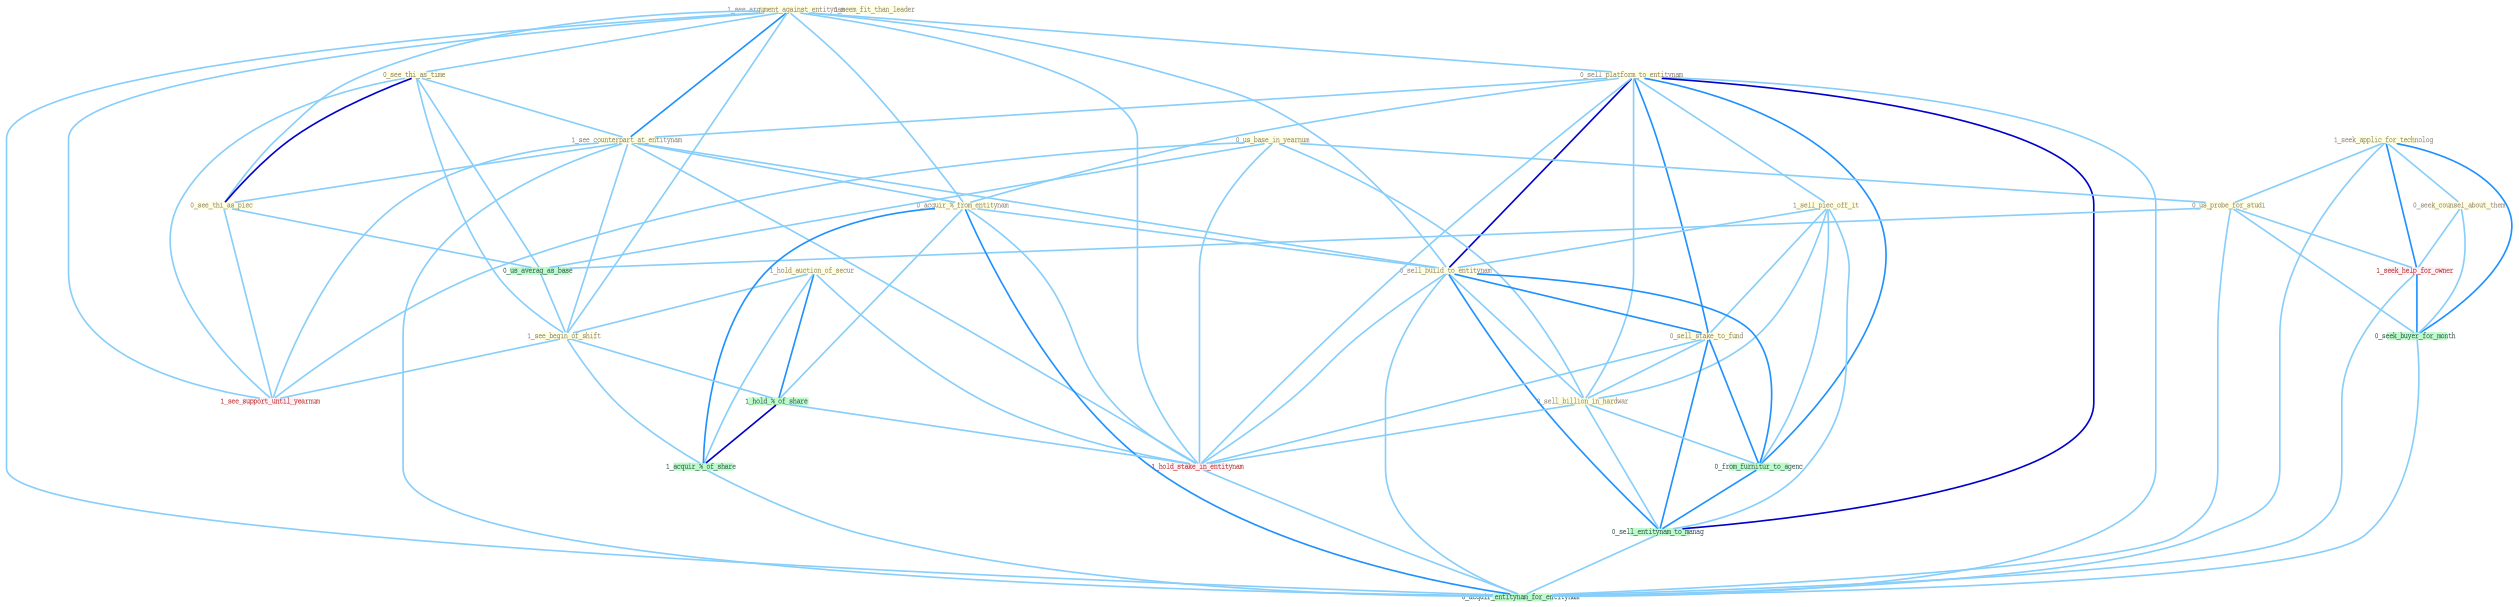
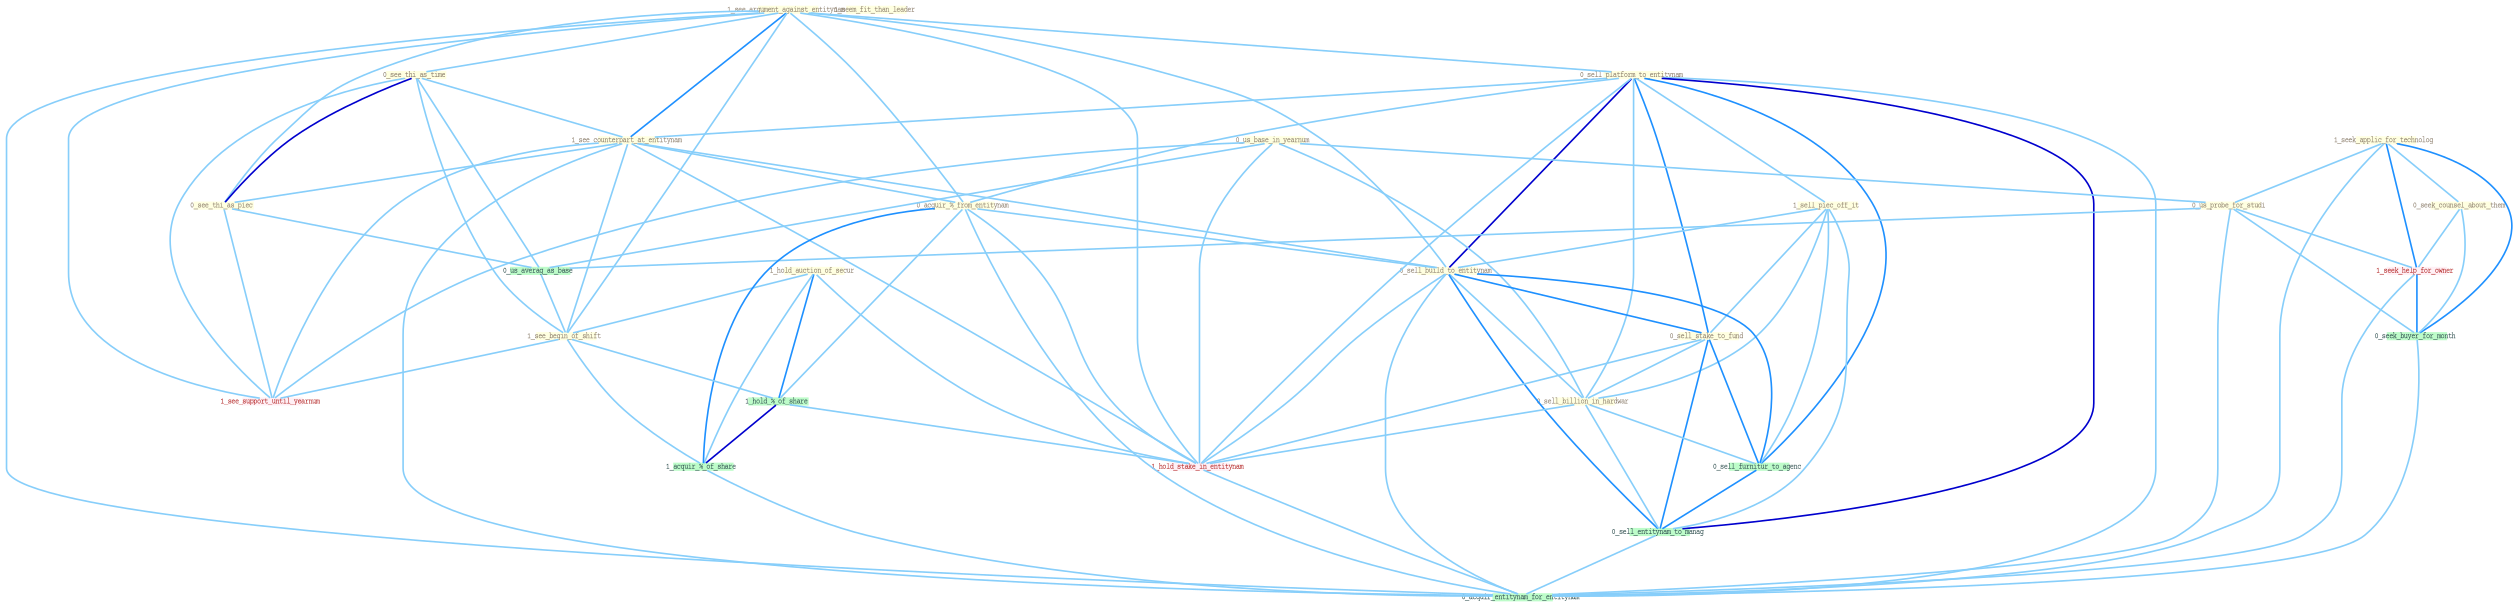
  graph {
    fontname="Courier Prime"
    node [color="#ffffe0" fixedsize=true fontcolor="#8b7d6b" fontname="Courier Prime" fontsize=4 shape=polygon style=filled]
    edge [color="#87cefa" fontname="Courier Prime" w=1]
    "1_see_argument_against_entitynam " [height=.06 width=.5]
    "0_see_thi_as_time " [height=.06 width=.5]
    "0_sell_platform_to_entitynam " [height=.06 width=.5]
    "1_hold_auction_of_secur " [height=.06 width=.5]
    "0_us_base_in_yearnum " [height=.06 width=.5]
    "1_sell_piec_off_it " [height=.06 width=.5]
    "1_seek_applic_for_technolog " [height=.06 width=.5]
    "1_see_counterpart_at_entitynam " [height=.06 width=.5]
    "0_see_thi_as_piec " [height=.06 width=.5]
    "1_seem_fit_than_leader " [height=.06 width=.5]
    "0_seek_counsel_about_them " [height=.06 width=.5]
    "0_us_probe_for_studi " [height=.06 width=.5]
    "0_acquir_%_from_entitynam " [height=.06 width=.5]
    "1_see_begin_of_shift " [height=.06 width=.5]
    "0_sell_build_to_entitynam " [height=.06 width=.5]
    "0_sell_stake_to_fund " [height=.06 width=.5]
    "0_sell_billion_in_hardwar " [height=.06 width=.5]
    "1_hold_stake_in_entitynam " [color="#fff0f5" fontcolor="#b22222" height=.06 width=.5]
    "1_seek_help_for_owner " [color="#fff0f5" fontcolor="#b22222" height=.06 width=.5]
    "1_see_support_until_yearnum " [color="#fff0f5" fontcolor="#b22222" height=.06 width=.5]
    "0_acquir_entitynam_for_entitynam " [color="#BDFCC9" fontcolor="#2f4f4f" height=.06 width=.5]
    "0_us_averag_as_base " [color="#BDFCC9" fontcolor="#2f4f4f" height=.06 width=.5]
-   "0_sell_furnitur_to_agenc " [color="#BDFCC9" fontcolor="#2f4f4f" height=.06 width=.5 label="0_from_furnitur_to_agenc"]
+   "0_sell_furnitur_to_agenc " [color="#BDFCC9" fontcolor="#2f4f4f" height=.06 width=.5]
    "0_sell_entitynam_to_manag " [color="#BDFCC9" fontcolor="#2f4f4f" height=.06 width=.5]
    "1_hold_%_of_share " [color="#BDFCC9" fontcolor="#2f4f4f" height=.06 width=.5]
    "1_acquir_%_of_share " [color="#BDFCC9" fontcolor="#2f4f4f" height=.06 width=.5]
    "0_seek_buyer_for_month " [color="#BDFCC9" fontcolor="#2f4f4f" height=.06 width=.5]
    subgraph sub_1 {
      "1_see_argument_against_entitynam "
      "0_see_thi_as_time "
      "0_sell_platform_to_entitynam "
      "1_hold_auction_of_secur "
      "0_us_base_in_yearnum "
      "1_sell_piec_off_it "
      "1_seek_applic_for_technolog "
      "1_see_counterpart_at_entitynam "
      "0_see_thi_as_piec "
      "1_seem_fit_than_leader "
      "0_seek_counsel_about_them "
      "0_us_probe_for_studi "
      "0_acquir_%_from_entitynam "
      "1_see_begin_of_shift "
      "0_sell_build_to_entitynam "
      "0_sell_stake_to_fund "
      "0_sell_billion_in_hardwar "
    }
    subgraph sub_2 {
      "1_hold_stake_in_entitynam "
      "1_seek_help_for_owner "
      "1_see_support_until_yearnum "
    }
    "1_see_argument_against_entitynam " -- "0_see_thi_as_time "
    "1_see_argument_against_entitynam " -- "0_sell_platform_to_entitynam "
    "1_see_argument_against_entitynam " -- "1_see_counterpart_at_entitynam " [color="#1e90ff" w=2]
    "1_see_argument_against_entitynam " -- "0_see_thi_as_piec "
    "1_see_argument_against_entitynam " -- "0_acquir_%_from_entitynam "
    "1_see_argument_against_entitynam " -- "1_see_begin_of_shift "
    "1_see_argument_against_entitynam " -- "0_sell_build_to_entitynam "
    "1_see_argument_against_entitynam " -- "1_hold_stake_in_entitynam "
    "1_see_argument_against_entitynam " -- "1_see_support_until_yearnum "
    "1_see_argument_against_entitynam " -- "0_acquir_entitynam_for_entitynam "
    "0_see_thi_as_time " -- "1_see_counterpart_at_entitynam "
    "0_see_thi_as_time " -- "0_see_thi_as_piec " [color="#0000cd" w=3]
    "0_see_thi_as_time " -- "1_see_begin_of_shift "
    "0_see_thi_as_time " -- "1_see_support_until_yearnum "
    "0_see_thi_as_time " -- "0_us_averag_as_base "
    "0_sell_platform_to_entitynam " -- "1_sell_piec_off_it "
    "0_sell_platform_to_entitynam " -- "1_see_counterpart_at_entitynam "
    "0_sell_platform_to_entitynam " -- "0_acquir_%_from_entitynam "
    "0_sell_platform_to_entitynam " -- "0_sell_build_to_entitynam " [color="#0000cd" w=3]
    "0_sell_platform_to_entitynam " -- "0_sell_stake_to_fund " [color="#1e90ff" w=2]
    "0_sell_platform_to_entitynam " -- "0_sell_billion_in_hardwar "
    "0_sell_platform_to_entitynam " -- "1_hold_stake_in_entitynam "
    "0_sell_platform_to_entitynam " -- "0_acquir_entitynam_for_entitynam "
    "0_sell_platform_to_entitynam " -- "0_sell_furnitur_to_agenc " [color="#1e90ff" w=2]
    "0_sell_platform_to_entitynam " -- "0_sell_entitynam_to_manag " [color="#0000cd" w=2]
    "1_hold_auction_of_secur " -- "1_see_begin_of_shift "
    "1_hold_auction_of_secur " -- "1_hold_stake_in_entitynam "
    "1_hold_auction_of_secur " -- "1_hold_%_of_share " [color="#1e90ff" w=2]
    "1_hold_auction_of_secur " -- "1_acquir_%_of_share "
    "0_us_base_in_yearnum " -- "0_us_probe_for_studi "
    "0_us_base_in_yearnum " -- "0_sell_billion_in_hardwar "
    "0_us_base_in_yearnum " -- "1_hold_stake_in_entitynam "
    "0_us_base_in_yearnum " -- "1_see_support_until_yearnum "
    "0_us_base_in_yearnum " -- "0_us_averag_as_base "
    "1_sell_piec_off_it " -- "0_sell_build_to_entitynam "
    "1_sell_piec_off_it " -- "0_sell_stake_to_fund "
    "1_sell_piec_off_it " -- "0_sell_billion_in_hardwar "
    "1_sell_piec_off_it " -- "0_sell_furnitur_to_agenc "
    "1_sell_piec_off_it " -- "0_sell_entitynam_to_manag "
    "1_seek_applic_for_technolog " -- "0_seek_counsel_about_them "
    "1_seek_applic_for_technolog " -- "0_us_probe_for_studi "
    "1_seek_applic_for_technolog " -- "1_seek_help_for_owner " [color="#1e90ff" w=2]
    "1_seek_applic_for_technolog " -- "0_acquir_entitynam_for_entitynam "
    "1_seek_applic_for_technolog " -- "0_seek_buyer_for_month " [color="#1e90ff" w=2]
    "1_see_counterpart_at_entitynam " -- "0_see_thi_as_piec "
    "1_see_counterpart_at_entitynam " -- "0_acquir_%_from_entitynam "
    "1_see_counterpart_at_entitynam " -- "1_see_begin_of_shift "
    "1_see_counterpart_at_entitynam " -- "0_sell_build_to_entitynam "
    "1_see_counterpart_at_entitynam " -- "1_hold_stake_in_entitynam "
    "1_see_counterpart_at_entitynam " -- "1_see_support_until_yearnum "
    "1_see_counterpart_at_entitynam " -- "0_acquir_entitynam_for_entitynam "
    "0_see_thi_as_piec " -- "1_see_support_until_yearnum "
    "0_see_thi_as_piec " -- "0_us_averag_as_base "
    "0_seek_counsel_about_them " -- "1_seek_help_for_owner "
    "0_seek_counsel_about_them " -- "0_seek_buyer_for_month "
    "0_us_probe_for_studi " -- "1_seek_help_for_owner "
    "0_us_probe_for_studi " -- "0_acquir_entitynam_for_entitynam "
    "0_us_probe_for_studi " -- "0_us_averag_as_base "
    "0_us_probe_for_studi " -- "0_seek_buyer_for_month "
    "0_acquir_%_from_entitynam " -- "0_sell_build_to_entitynam "
    "0_acquir_%_from_entitynam " -- "1_hold_stake_in_entitynam "
-   "0_acquir_%_from_entitynam " -- "0_acquir_entitynam_for_entitynam " [color="#1e90ff" w=2]
+   "0_acquir_%_from_entitynam " -- "0_acquir_entitynam_for_entitynam " [w=2]
    "0_acquir_%_from_entitynam " -- "1_hold_%_of_share "
    "0_acquir_%_from_entitynam " -- "1_acquir_%_of_share " [color="#1e90ff" w=2]
    "1_see_begin_of_shift " -- "1_see_support_until_yearnum "
    "1_see_begin_of_shift " -- "1_hold_%_of_share "
    "1_see_begin_of_shift " -- "1_acquir_%_of_share "
    "0_sell_build_to_entitynam " -- "0_sell_stake_to_fund " [color="#1e90ff" w=2]
    "0_sell_build_to_entitynam " -- "0_sell_billion_in_hardwar "
    "0_sell_build_to_entitynam " -- "1_hold_stake_in_entitynam "
    "0_sell_build_to_entitynam " -- "0_acquir_entitynam_for_entitynam "
    "0_sell_build_to_entitynam " -- "0_sell_furnitur_to_agenc " [color="#1e90ff" w=2]
    "0_sell_build_to_entitynam " -- "0_sell_entitynam_to_manag " [color="#1e90ff" w=2]
    "0_sell_stake_to_fund " -- "0_sell_billion_in_hardwar "
    "0_sell_stake_to_fund " -- "1_hold_stake_in_entitynam "
    "0_sell_stake_to_fund " -- "0_sell_furnitur_to_agenc " [color="#1e90ff" w=2]
    "0_sell_stake_to_fund " -- "0_sell_entitynam_to_manag " [color="#1e90ff" w=2]
    "0_sell_billion_in_hardwar " -- "1_hold_stake_in_entitynam "
    "0_sell_billion_in_hardwar " -- "0_sell_furnitur_to_agenc "
    "0_sell_billion_in_hardwar " -- "0_sell_entitynam_to_manag "
    "1_hold_stake_in_entitynam " -- "0_acquir_entitynam_for_entitynam "
    "1_seek_help_for_owner " -- "0_acquir_entitynam_for_entitynam "
    "1_seek_help_for_owner " -- "0_seek_buyer_for_month " [color="#1e90ff" w=2]
    "0_us_averag_as_base " -- "1_see_begin_of_shift "
    "0_sell_furnitur_to_agenc " -- "0_sell_entitynam_to_manag " [color="#1e90ff" w=2]
    "0_sell_entitynam_to_manag " -- "0_acquir_entitynam_for_entitynam "
    "1_hold_%_of_share " -- "1_hold_stake_in_entitynam "
    "1_hold_%_of_share " -- "1_acquir_%_of_share " [color="#0000cd" w=3]
    "1_acquir_%_of_share " -- "0_acquir_entitynam_for_entitynam "
    "0_seek_buyer_for_month " -- "0_acquir_entitynam_for_entitynam "
  }
